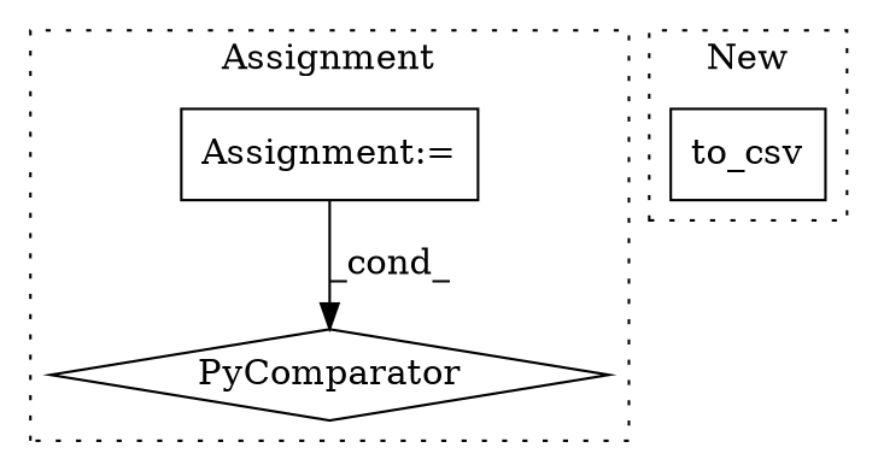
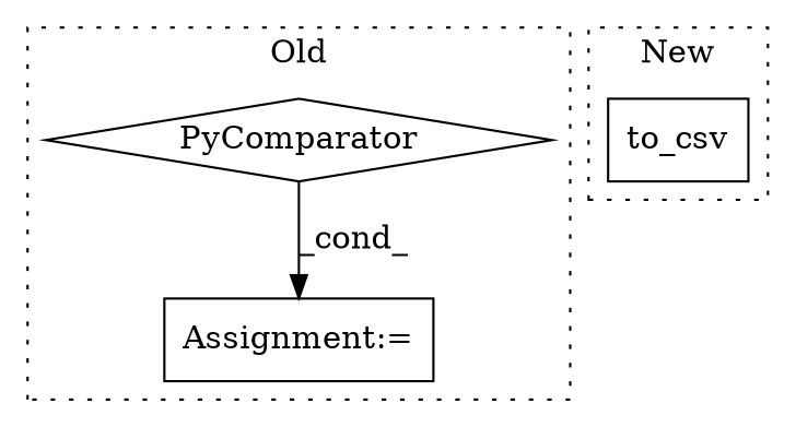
  digraph {
    node [shape=box]
    n1 [a=113 l=49 label=PyComparator s=6902 shape=diamond]
    n2 [a=7 l=24 label="Assignment:=" s=6610]
    n3 [a=32 l="7,1" label=to_csv s="7526,7544"]
    subgraph cluster_1 {
-     label=Assignment
+     label=Old
      style=dotted
      n1
      n2
    }
    subgraph cluster_2 {
      label=New
      style=dotted
      n3
    }
-   n2 -> n1 [label=_cond_]
+   n1 -> n2 [label=_cond_]
  }
